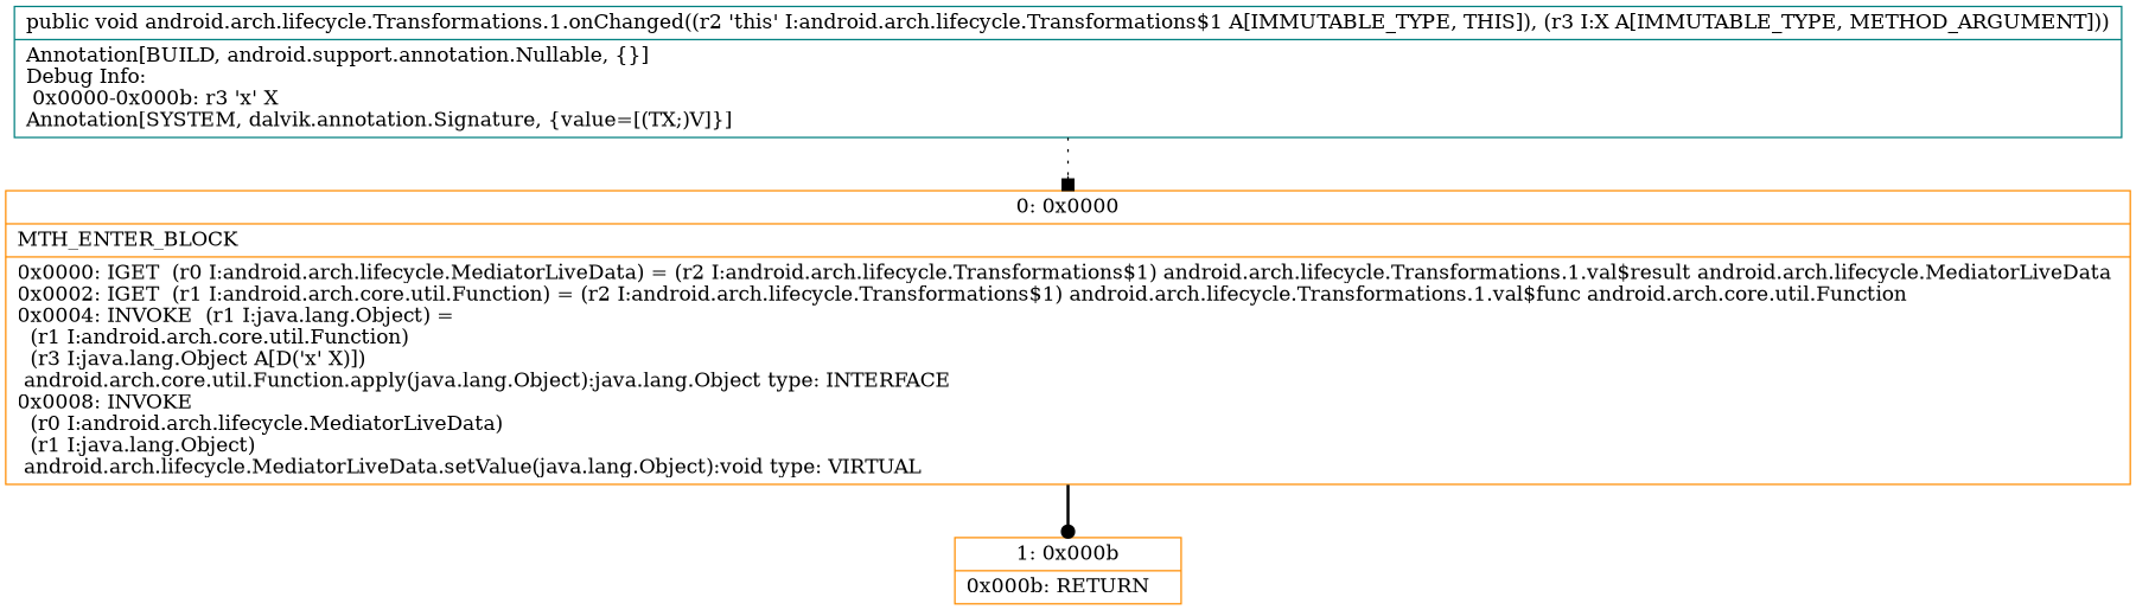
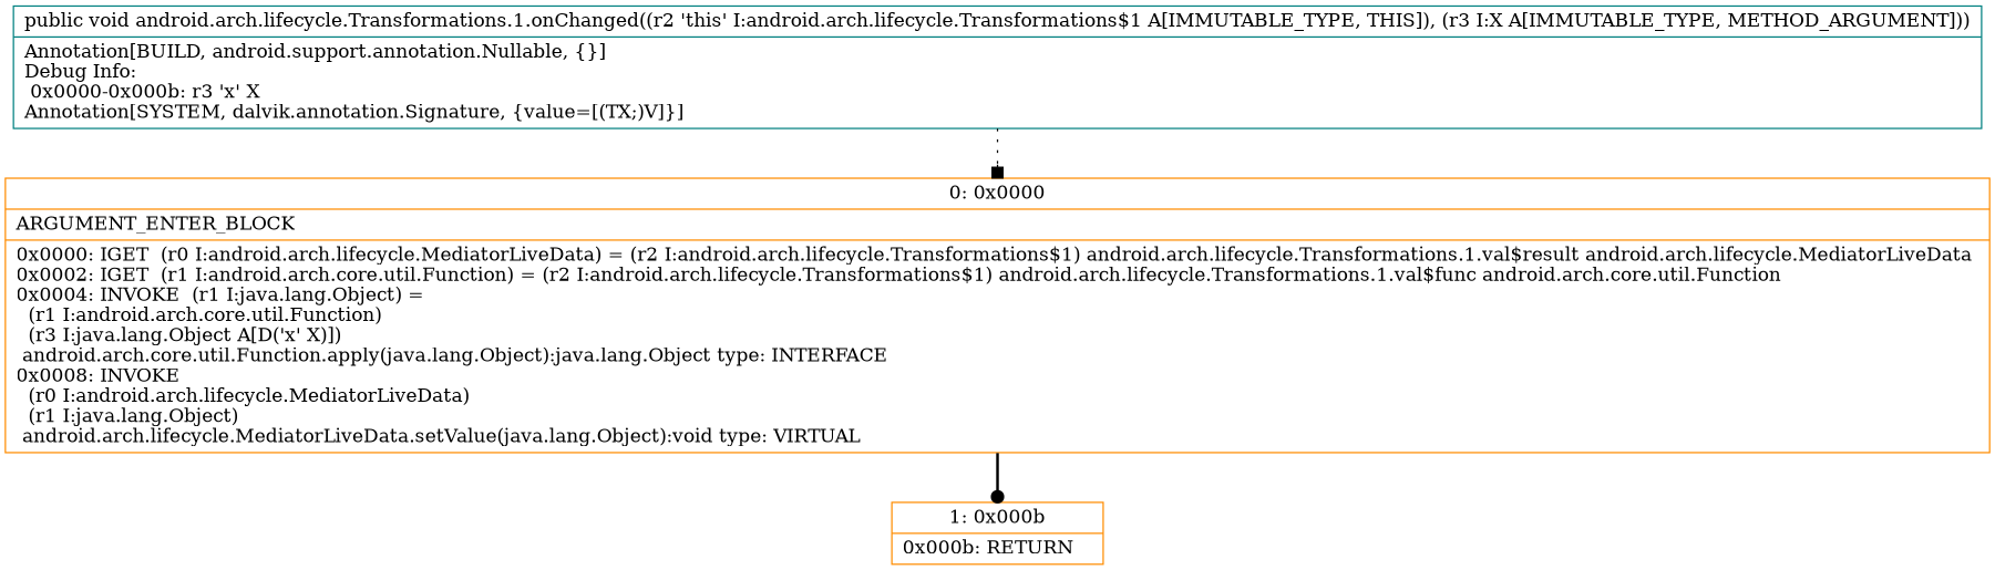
  digraph {
    node [shape=record color=darkorange]
-   n1 [label="{0\:\ 0x0000|MTH_ENTER_BLOCK\l|0x0000: IGET  (r0 I:android.arch.lifecycle.MediatorLiveData) = (r2 I:android.arch.lifecycle.Transformations$1) android.arch.lifecycle.Transformations.1.val$result android.arch.lifecycle.MediatorLiveData \l0x0002: IGET  (r1 I:android.arch.core.util.Function) = (r2 I:android.arch.lifecycle.Transformations$1) android.arch.lifecycle.Transformations.1.val$func android.arch.core.util.Function \l0x0004: INVOKE  (r1 I:java.lang.Object) = \l  (r1 I:android.arch.core.util.Function)\l  (r3 I:java.lang.Object A[D('x' X)])\l android.arch.core.util.Function.apply(java.lang.Object):java.lang.Object type: INTERFACE \l0x0008: INVOKE  \l  (r0 I:android.arch.lifecycle.MediatorLiveData)\l  (r1 I:java.lang.Object)\l android.arch.lifecycle.MediatorLiveData.setValue(java.lang.Object):void type: VIRTUAL \l}"]
+   n1 [label="{0\:\ 0x0000|ARGUMENT_ENTER_BLOCK\l|0x0000: IGET  (r0 I:android.arch.lifecycle.MediatorLiveData) = (r2 I:android.arch.lifecycle.Transformations$1) android.arch.lifecycle.Transformations.1.val$result android.arch.lifecycle.MediatorLiveData \l0x0002: IGET  (r1 I:android.arch.core.util.Function) = (r2 I:android.arch.lifecycle.Transformations$1) android.arch.lifecycle.Transformations.1.val$func android.arch.core.util.Function \l0x0004: INVOKE  (r1 I:java.lang.Object) = \l  (r1 I:android.arch.core.util.Function)\l  (r3 I:java.lang.Object A[D('x' X)])\l android.arch.core.util.Function.apply(java.lang.Object):java.lang.Object type: INTERFACE \l0x0008: INVOKE  \l  (r0 I:android.arch.lifecycle.MediatorLiveData)\l  (r1 I:java.lang.Object)\l android.arch.lifecycle.MediatorLiveData.setValue(java.lang.Object):void type: VIRTUAL \l}"]
    n2 [label="{1\:\ 0x000b|0x000b: RETURN   \l}"]
    n3 [label="{public void android.arch.lifecycle.Transformations.1.onChanged((r2 'this' I:android.arch.lifecycle.Transformations$1 A[IMMUTABLE_TYPE, THIS]), (r3 I:X A[IMMUTABLE_TYPE, METHOD_ARGUMENT]))  | Annotation[BUILD, android.support.annotation.Nullable, \{\}]\lDebug Info:\l  0x0000\-0x000b: r3 'x' X\lAnnotation[SYSTEM, dalvik.annotation.Signature, \{value=[(TX;)V]\}]\l}" color=teal]
    n1 -> n2 [style=bold arrowhead=dot]
    n3 -> n1 [style=dotted arrowhead=box]
  }
